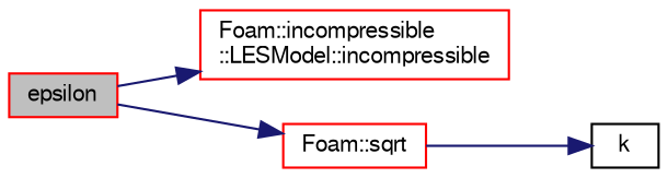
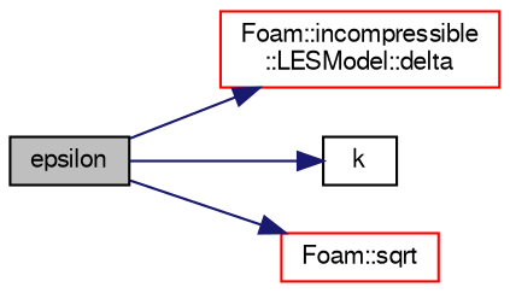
  digraph {
    rankdir=LR
    node [color=black fontname=FreeSans fontsize=10 shape=record]
    edge [color=midnightblue fontname=FreeSans fontsize=10 labelfontname=FreeSans labelfontsize=10 style=solid]
-   n1 [color=red fillcolor=grey75 fontcolor=black height=0.2 label=epsilon style=filled width=0.4]
-   n2 [color=red height=0.2 label="Foam::incompressible\l::LESModel::incompressible" width=0.4]
+   n1 [fillcolor=grey75 fontcolor=black height=0.2 label=epsilon style=filled width=0.4]
+   n2 [color=red height=0.2 label="Foam::incompressible\l::LESModel::delta" width=0.4]
    n3 [height=0.2 label=k width=0.4]
    n4 [color=red height=0.2 label="Foam::sqrt" width=0.4]
    n1 -> n2
-   n4 -> n3
+   n1 -> n3
    n1 -> n4
  }
